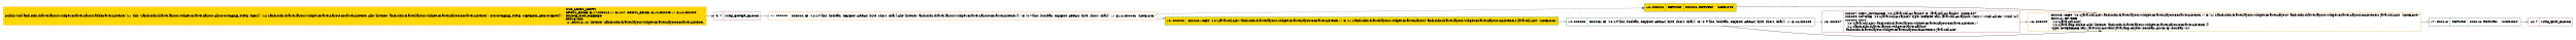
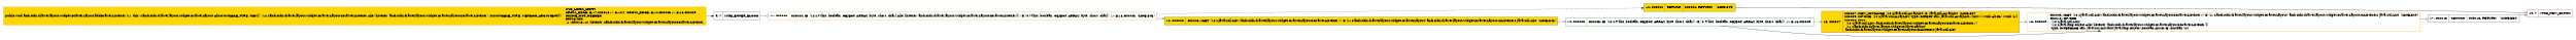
  digraph {
    rankdir=LR
    node [color=darkgreen fillcolor=white shape=record style=filled]
    edge [arrowhead=odot]
-   n1 [color=brown label="{9\:\ ?|MTH_ENTER_BLOCK\l}"]
+   n1 [label="{9\:\ ?|MTH_ENTER_BLOCK\l}"]
    n2 [color=darkorange label="{11\:\ 0x0000|0x0000: IF  (r2 I:??[int, boolean, OBJECT, ARRAY, byte, short, char] A[D('listener' androidx.drawerlayout.widget.DrawerLayout$DrawerListener)]) != (0 ??[int, boolean, OBJECT, ARRAY, byte, short, char])  \-\> B:13:0x0003  (LINE:543)\l}"]
    n3 [fillcolor=gold label="{12\:\ 0x0002|RETURN\l|0x0002: RETURN    (LINE:544)\l}"]
    n4 [fillcolor=gold label="{13\:\ 0x0003|0x0003: IGET  (r0 I:java.util.List\<androidx.drawerlayout.widget.DrawerLayout$DrawerListener\>) = (r1 I:androidx.drawerlayout.widget.DrawerLayout) androidx.drawerlayout.widget.DrawerLayout.mListeners java.util.List  (LINE:546)\l}"]
-   n5 [color=brown label="{10\:\ ?|MTH_EXIT_BLOCK\l}"]
+   n5 [color=brown label="{10\:\ ?|MTH_NEW_BLOCK\l}"]
    n6 [label="{14\:\ 0x0005|0x0005: IF  (r0 I:??[int, boolean, OBJECT, ARRAY, byte, short, char]) != (0 ??[int, boolean, OBJECT, ARRAY, byte, short, char])  \-\> B:16:0x000e \l}"]
-   n7 [color=brown label="{15\:\ 0x0007|0x0007: NEW_INSTANCE  (r0 I:java.util.ArrayList) =  java.util.ArrayList  (LINE:547)\l0x0009: INVOKE  (r0 I:java.util.ArrayList) type: DIRECT call: java.util.ArrayList.\<init\>():void A[MD:():void (c)]\l0x000c: IPUT  \l  (r0 I:java.util.List\<androidx.drawerlayout.widget.DrawerLayout$DrawerListener\>)\l  (r1 I:androidx.drawerlayout.widget.DrawerLayout)\l androidx.drawerlayout.widget.DrawerLayout.mListeners java.util.List \l}"]
+   n7 [color=brown fillcolor=gold label="{15\:\ 0x0007|0x0007: NEW_INSTANCE  (r0 I:java.util.ArrayList) =  java.util.ArrayList  (LINE:547)\l0x0009: INVOKE  (r0 I:java.util.ArrayList) type: DIRECT call: java.util.ArrayList.\<init\>():void A[MD:():void (c)]\l0x000c: IPUT  \l  (r0 I:java.util.List\<androidx.drawerlayout.widget.DrawerLayout$DrawerListener\>)\l  (r1 I:androidx.drawerlayout.widget.DrawerLayout)\l androidx.drawerlayout.widget.DrawerLayout.mListeners java.util.List \l}"]
    n8 [color=darkorange label="{16\:\ 0x000e|0x000e: IGET  (r0 I:java.util.List\<androidx.drawerlayout.widget.DrawerLayout$DrawerListener\>) = (r1 I:androidx.drawerlayout.widget.DrawerLayout) androidx.drawerlayout.widget.DrawerLayout.mListeners java.util.List  (LINE:549)\l0x0010: INVOKE  \l  (r0 I:java.util.List)\l  (r2 I:java.lang.Object A[D('listener' androidx.drawerlayout.widget.DrawerLayout$DrawerListener)])\l type: INTERFACE call: java.util.List.add(java.lang.Object):boolean A[MD:(E):boolean (c)]\l}"]
    n9 [label="{17\:\ 0x0013|RETURN\l|0x0013: RETURN    (LINE:550)\l}"]
    n10 [color=darkorange fillcolor=gold label="{public void androidx.drawerlayout.widget.DrawerLayout.addDrawerListener((r1 'this' I:androidx.drawerlayout.widget.DrawerLayout A[IMMUTABLE_TYPE, THIS]), (r2 I:androidx.drawerlayout.widget.DrawerLayout$DrawerListener A[D('listener' androidx.drawerlayout.widget.DrawerLayout$DrawerListener), IMMUTABLE_TYPE, METHOD_ARGUMENT]))  | USE_LINES_HINTS\lCROSS_EDGE: B:17:0x0013 \-\> B:10:?, CROSS_EDGE: B:14:0x0005 \-\> B:16:0x000e\lINLINE_NOT_NEEDED\lDebug Info:\l  \-1 \-0x0013: r2 'listener' Landroidx\/drawerlayout\/widget\/DrawerLayout$DrawerListener;\l}"]
    n1 -> n2
    n2 -> n3 [arrowhead=normal style=dashed]
    n2 -> n4
-   n3 -> n8 [arrowhead=onormal]
+   n3 -> n5 [arrowhead=onormal]
    n4 -> n6
    n6 -> n7 [style=dashed]
    n6 -> n8 [arrowhead=normal]
    n7 -> n8 [arrowhead=onormal]
    n8 -> n9
    n9 -> n5 [arrowhead=onormal]
    n10 -> n1 [arrowhead=normal]
  }
